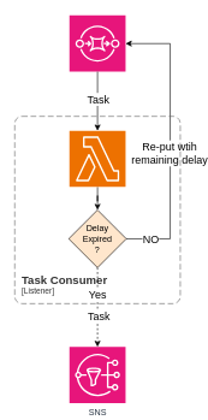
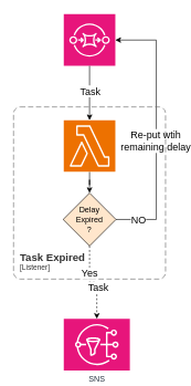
  <mxCell id="0" />
  <mxCell id="1" parent="0" />
  <mxCell id="2" value="" style="sketch=0;points=[[0,0,0],[0.25,0,0],[0.5,0,0],[0.75,0,0],[1,0,0],[0,1,0],[0.25,1,0],[0.5,1,0],[0.75,1,0],[1,1,0],[0,0.25,0],[0,0.5,0],[0,0.75,0],[1,0.25,0],[1,0.5,0],[1,0.75,0]];outlineConnect=0;fontColor=#232F3E;fillColor=#E7157B;strokeColor=#ffffff;dashed=0;verticalLabelPosition=bottom;verticalAlign=top;align=center;html=1;fontSize=12;fontStyle=0;aspect=fixed;shape=mxgraph.aws4.resourceIcon;resIcon=mxgraph.aws4.sqs;" vertex="1" parent="1"><mxGeometry x="96" y="20" width="78" height="78" as="geometry" /></mxCell>
  <mxCell id="3" style="edgeStyle=orthogonalEdgeStyle;rounded=0;orthogonalLoop=1;jettySize=auto;html=1;entryX=0.5;entryY=0;entryDx=0;entryDy=0;" edge="1" parent="1" source="4" target="12"><mxGeometry relative="1" as="geometry" /></mxCell>
  <mxCell id="4" value="" style="sketch=0;points=[[0,0,0],[0.25,0,0],[0.5,0,0],[0.75,0,0],[1,0,0],[0,1,0],[0.25,1,0],[0.5,1,0],[0.75,1,0],[1,1,0],[0,0.25,0],[0,0.5,0],[0,0.75,0],[1,0.25,0],[1,0.5,0],[1,0.75,0]];outlineConnect=0;fontColor=#232F3E;fillColor=#ED7100;strokeColor=#ffffff;dashed=0;verticalLabelPosition=bottom;verticalAlign=top;align=center;html=1;fontSize=12;fontStyle=0;aspect=fixed;shape=mxgraph.aws4.resourceIcon;resIcon=mxgraph.aws4.lambda;" vertex="1" parent="1"><mxGeometry x="96" y="180" width="78" height="78" as="geometry" /></mxCell>
- <mxCell id="5" value="SNS" style="sketch=0;points=[[0,0,0],[0.25,0,0],[0.5,0,0],[0.75,0,0],[1,0,0],[0,1,0],[0.25,1,0],[0.5,1,0],[0.75,1,0],[1,1,0],[0,0.25,0],[0,0.5,0],[0,0.75,0],[1,0.25,0],[1,0.5,0],[1,0.75,0]];outlineConnect=0;fontColor=#232F3E;fillColor=#E7157B;strokeColor=#ffffff;dashed=0;verticalLabelPosition=bottom;verticalAlign=top;align=center;html=1;fontSize=12;fontStyle=0;aspect=fixed;shape=mxgraph.aws4.resourceIcon;resIcon=mxgraph.aws4.sns;" vertex="1" parent="1"><mxGeometry x="96" y="480" width="78" height="78" as="geometry" /></mxCell>
+ <mxCell id="5" value="SNS" style="sketch=0;points=[[0,0,0],[0.25,0,0],[0.5,0,0],[0.75,0,0],[1,0,0],[0,1,0],[0.25,1,0],[0.5,1,0],[0.75,1,0],[1,1,0],[0,0.25,0],[0,0.5,0],[0,0.75,0],[1,0.25,0],[1,0.5,0],[1,0.75,0]];outlineConnect=0;fontColor=#232F3E;fillColor=#E7157B;strokeColor=#ffffff;dashed=0;verticalLabelPosition=bottom;verticalAlign=top;align=center;html=1;fontSize=12;fontStyle=0;aspect=fixed;shape=mxgraph.aws4.resourceIcon;resIcon=mxgraph.aws4.sns;" vertex="1" parent="1"><mxGeometry x="96" y="480" width="100" height="78" as="geometry" /></mxCell>
  <mxCell id="6" style="edgeStyle=orthogonalEdgeStyle;rounded=0;orthogonalLoop=1;jettySize=auto;html=1;exitX=0.5;exitY=1;exitDx=0;exitDy=0;exitPerimeter=0;entryX=0.5;entryY=0;entryDx=0;entryDy=0;entryPerimeter=0;" edge="1" parent="1" source="2" target="4"><mxGeometry relative="1" as="geometry" /></mxCell>
  <mxCell id="7" value="&lt;font style=&quot;font-size: 15px;&quot;&gt;Task&lt;/font&gt;" style="edgeLabel;html=1;align=center;verticalAlign=middle;resizable=0;points=[];" vertex="1" connectable="0" parent="6"><mxGeometry x="0.024" relative="1" as="geometry"><mxPoint y="-5" as="offset" /></mxGeometry></mxCell>
  <mxCell id="8" style="edgeStyle=orthogonalEdgeStyle;rounded=0;orthogonalLoop=1;jettySize=auto;html=1;entryX=1;entryY=0.5;entryDx=0;entryDy=0;entryPerimeter=0;exitX=1;exitY=0.5;exitDx=0;exitDy=0;" edge="1" parent="1" source="12" target="2"><mxGeometry relative="1" as="geometry"><Array as="points"><mxPoint x="236" y="330" /><mxPoint x="236" y="59" /></Array></mxGeometry></mxCell>
  <mxCell id="9" value="&lt;font style=&quot;font-size: 15px;&quot;&gt;Re-put wtih &lt;br&gt;remaining delay&lt;/font&gt;" style="edgeLabel;html=1;align=center;verticalAlign=middle;resizable=0;points=[];" vertex="1" connectable="0" parent="8"><mxGeometry x="-0.08" y="2" relative="1" as="geometry"><mxPoint as="offset" /></mxGeometry></mxCell>
  <mxCell id="10" value="&lt;font style=&quot;font-size: 15px;&quot;&gt;NO&lt;/font&gt;" style="edgeLabel;html=1;align=center;verticalAlign=middle;resizable=0;points=[];" vertex="1" connectable="0" parent="8"><mxGeometry x="-0.833" y="1" relative="1" as="geometry"><mxPoint as="offset" /></mxGeometry></mxCell>
- <mxCell id="11" value="&lt;font style=&quot;font-size: 16px&quot;&gt;&lt;b&gt;&lt;div style=&quot;text-align: left&quot;&gt;Task Consumer&lt;/div&gt;&lt;/b&gt;&lt;/font&gt;&lt;div style=&quot;text-align: left&quot;&gt;[Listener]&lt;/div&gt;" style="rounded=1;fontSize=11;whiteSpace=wrap;html=1;dashed=1;arcSize=20;fillColor=none;strokeColor=#666666;fontColor=#333333;labelBackgroundColor=none;align=left;verticalAlign=bottom;labelBorderColor=none;spacingTop=0;spacing=10;dashPattern=8 4;metaEdit=1;rotatable=0;perimeter=rectanglePerimeter;noLabel=0;labelPadding=0;allowArrows=0;connectable=0;expand=0;recursiveResize=0;editable=1;pointerEvents=0;absoluteArcSize=1;points=[[0.25,0,0],[0.5,0,0],[0.75,0,0],[1,0.25,0],[1,0.5,0],[1,0.75,0],[0.75,1,0],[0.5,1,0],[0.25,1,0],[0,0.75,0],[0,0.5,0],[0,0.25,0]];" vertex="1" parent="1"><mxGeometry x="20" y="160" width="230" height="260" as="geometry" /></mxCell>
+ <mxCell id="11" value="&lt;font style=&quot;font-size: 16px&quot;&gt;&lt;b&gt;&lt;div style=&quot;text-align: left&quot;&gt;Task Expired&lt;/div&gt;&lt;/b&gt;&lt;/font&gt;&lt;div style=&quot;text-align: left&quot;&gt;[Listener]&lt;/div&gt;" style="rounded=1;fontSize=11;whiteSpace=wrap;html=1;dashed=1;arcSize=20;fillColor=none;strokeColor=#666666;fontColor=#333333;labelBackgroundColor=none;align=left;verticalAlign=bottom;labelBorderColor=none;spacingTop=0;spacing=10;dashPattern=8 4;metaEdit=1;rotatable=0;perimeter=rectanglePerimeter;noLabel=0;labelPadding=0;allowArrows=0;connectable=0;expand=0;recursiveResize=0;editable=1;pointerEvents=0;absoluteArcSize=1;points=[[0.25,0,0],[0.5,0,0],[0.75,0,0],[1,0.25,0],[1,0.5,0],[1,0.75,0],[0.75,1,0],[0.5,1,0],[0.25,1,0],[0,0.75,0],[0,0.5,0],[0,0.25,0]];" vertex="1" parent="1"><mxGeometry x="20" y="160" width="230" height="260" as="geometry" /></mxCell>
  <mxCell id="12" value="Delay&lt;br&gt;Expired&lt;br&gt;?" style="rhombus;whiteSpace=wrap;html=1;fillColor=#ffe6cc;" vertex="1" parent="1"><mxGeometry x="95" y="290" width="80" height="80" as="geometry" /></mxCell>
  <mxCell id="13" style="edgeStyle=orthogonalEdgeStyle;rounded=0;orthogonalLoop=1;jettySize=auto;html=1;entryX=0.5;entryY=0;entryDx=0;entryDy=0;entryPerimeter=0;dashed=1;" edge="1" parent="1" source="12" target="5"><mxGeometry relative="1" as="geometry" /></mxCell>
  <mxCell id="14" value="&lt;font style=&quot;font-size: 15px;&quot;&gt;Yes&lt;/font&gt;" style="edgeLabel;html=1;align=center;verticalAlign=middle;resizable=0;points=[];" vertex="1" connectable="0" parent="13"><mxGeometry x="-0.2" y="2" relative="1" as="geometry"><mxPoint x="-3" y="-8" as="offset" /></mxGeometry></mxCell>
  <mxCell id="15" value="&lt;font style=&quot;font-size: 15px;&quot;&gt;Task&lt;/font&gt;" style="edgeLabel;html=1;align=center;verticalAlign=middle;resizable=0;points=[];" vertex="1" connectable="0" parent="13"><mxGeometry x="0.2" y="1" relative="1" as="geometry"><mxPoint as="offset" /></mxGeometry></mxCell>
